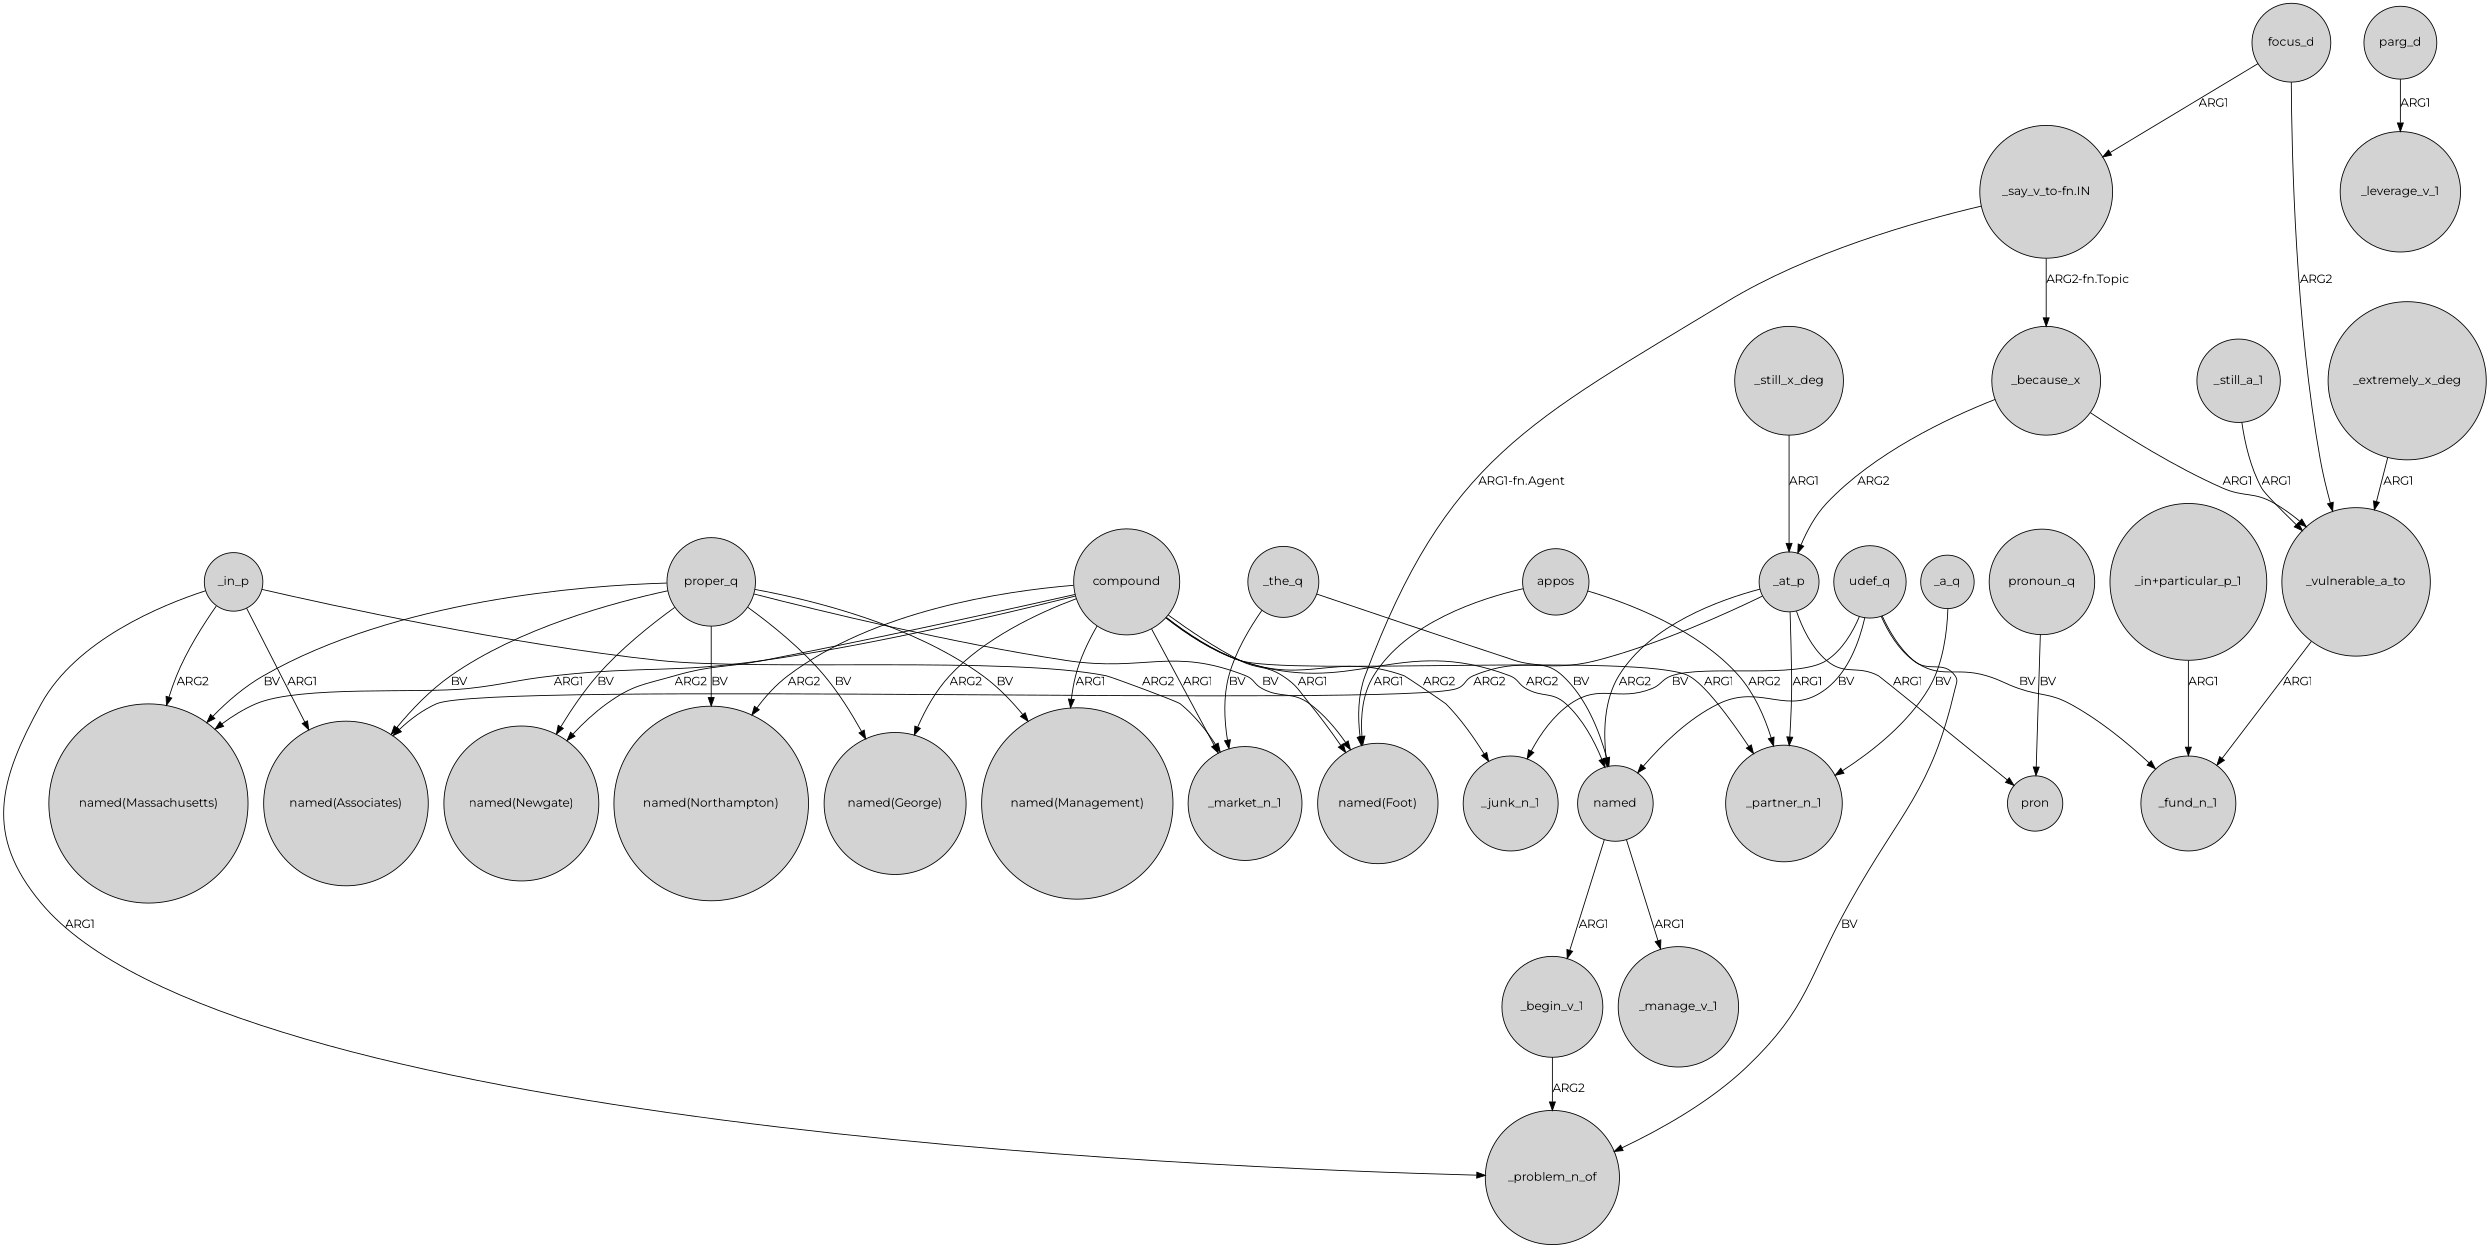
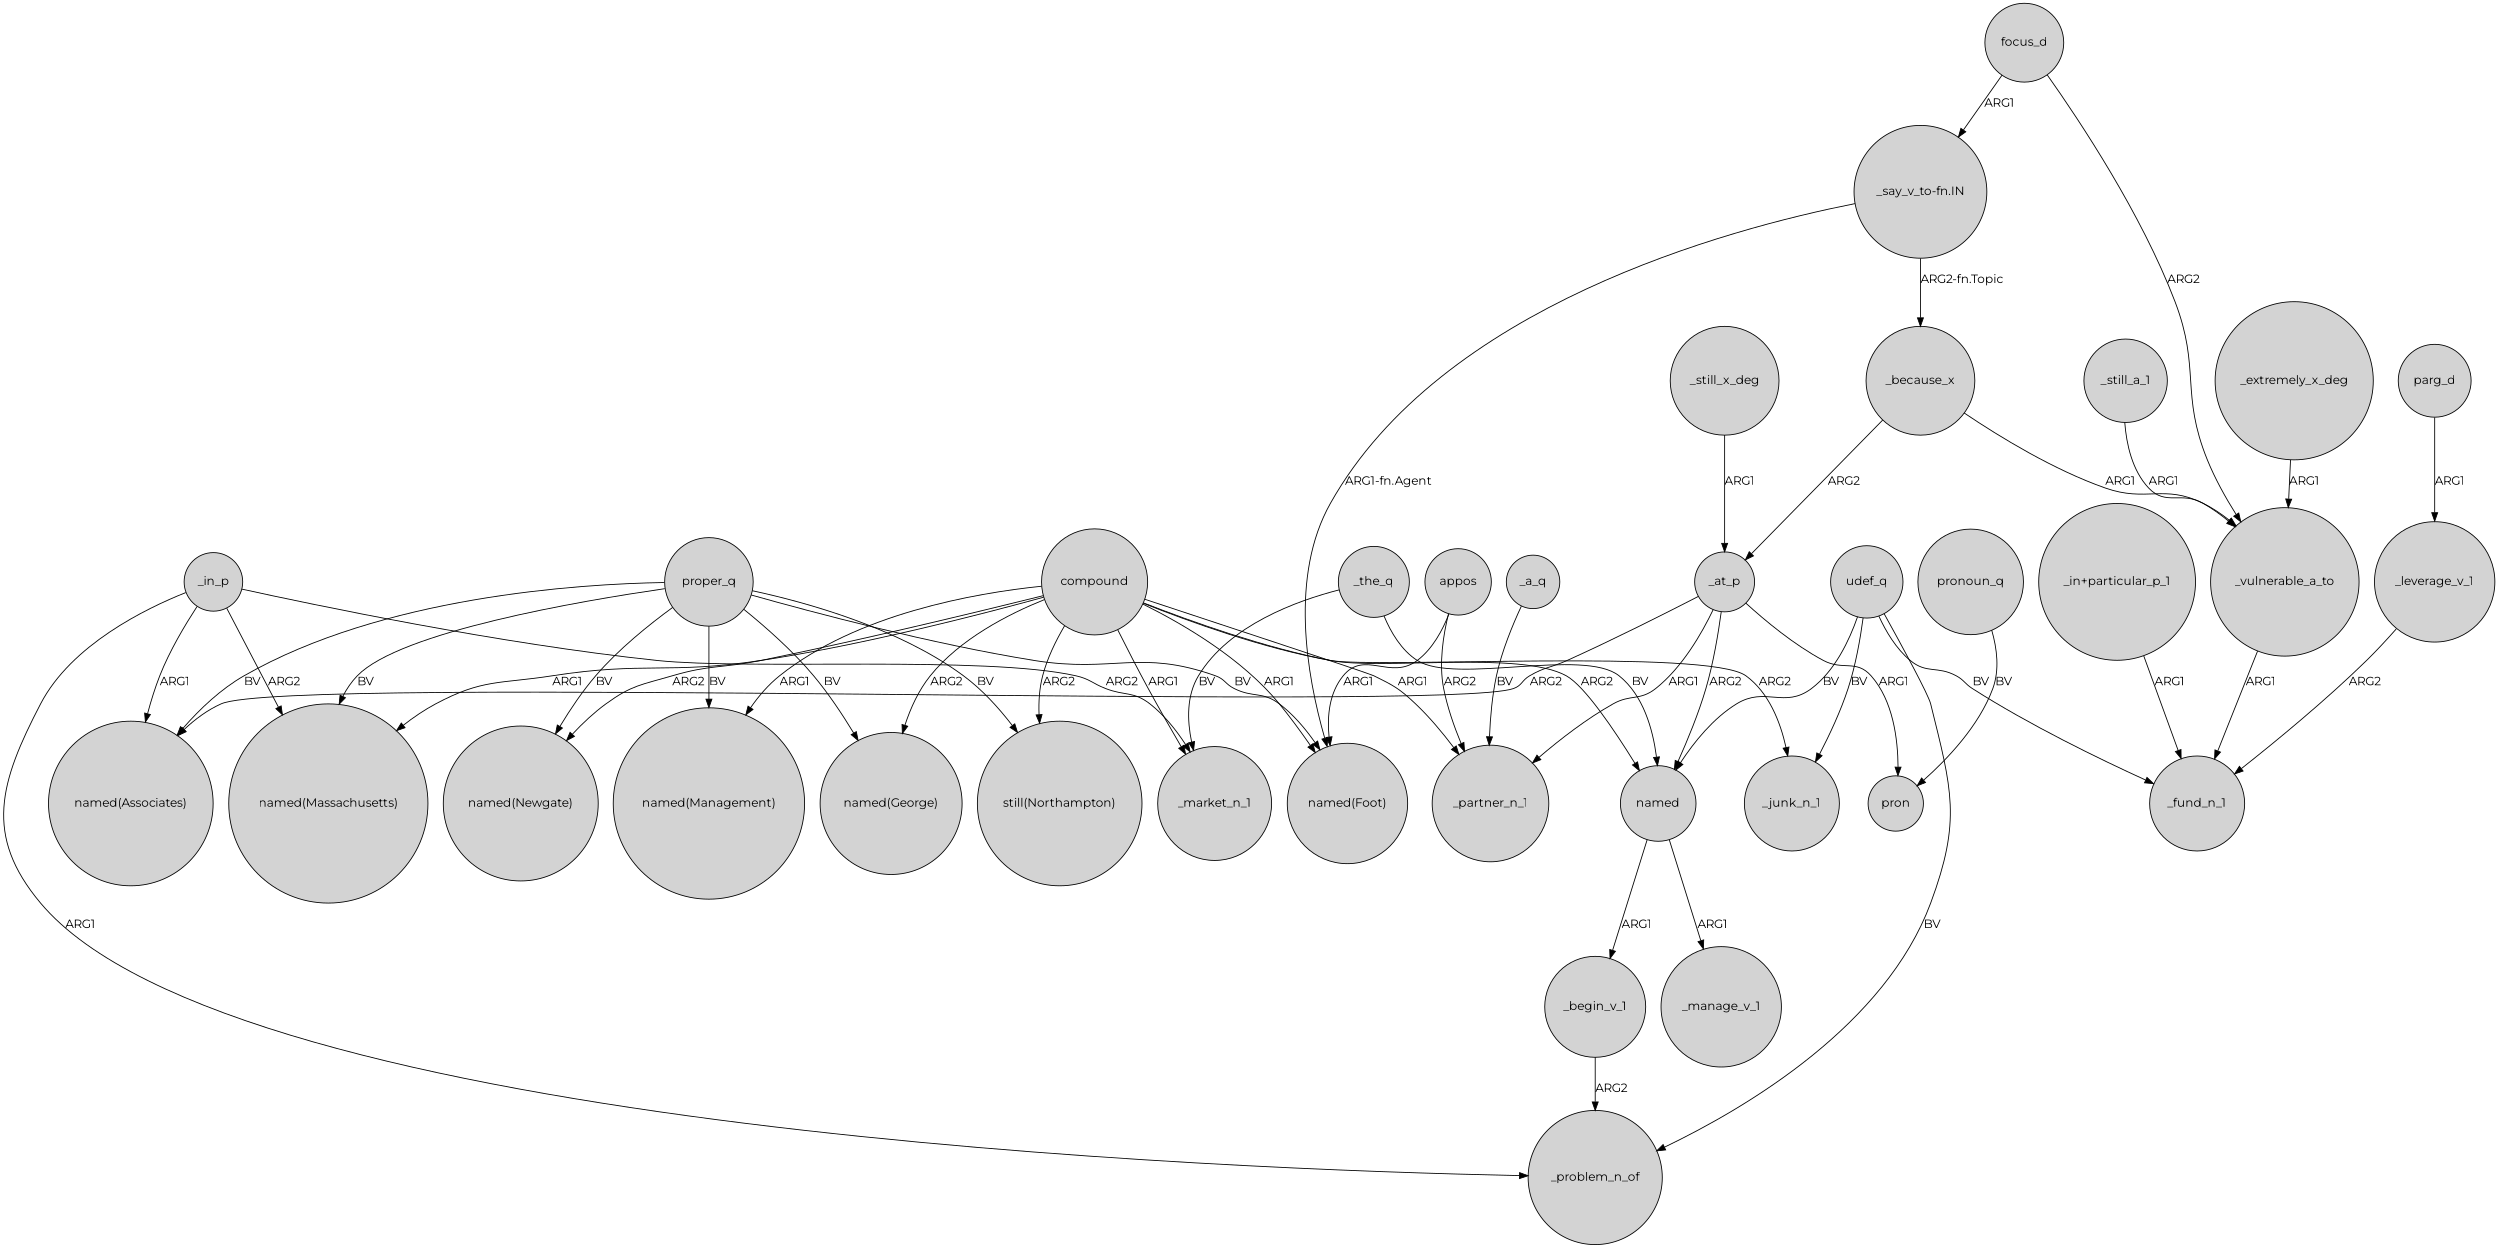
  digraph {
    fontname=Montserrat
    node [fontname=Montserrat shape=circle style=filled]
    edge [fontname=Montserrat]
    _because_x
    _at_p
    _vulnerable_a_to
    n4 [label=named]
    _partner_n_1
    pron
    "named(Associates)"
    _fund_n_1
    _begin_v_1
    _manage_v_1
    _problem_n_of
    _leverage_v_1
    appos
    "named(Foot)"
    focus_d
    "_say_v_to-fn.IN"
    _a_q
    compound
    "named(Newgate)"
    "named(Massachusetts)"
    "named(George)"
    _junk_n_1
-   "named(Northampton)"
+   "named(Northampton)" [label="still(Northampton)"]
    _market_n_1
    "named(Management)"
    _in_p
    udef_q
    parg_d
    proper_q
    "_in+particular_p_1"
    pronoun_q
    _extremely_x_deg
    _still_x_deg
    _still_a_1
    _the_q
    _because_x -> _at_p [label=ARG2]
    _because_x -> _vulnerable_a_to [label=ARG1]
    _at_p -> n4 [label=ARG2]
    _at_p -> _partner_n_1 [label=ARG1]
    _at_p -> pron [label=ARG1]
    _at_p -> "named(Associates)" [label=ARG2]
    _vulnerable_a_to -> _fund_n_1 [label=ARG1]
    n4 -> _begin_v_1 [label=ARG1]
    n4 -> _manage_v_1 [label=ARG1]
    _begin_v_1 -> _problem_n_of [label=ARG2]
+   _leverage_v_1 -> _fund_n_1 [label=ARG2]
    appos -> _partner_n_1 [label=ARG2]
    appos -> "named(Foot)" [label=ARG1]
    focus_d -> _vulnerable_a_to [label=ARG2]
    focus_d -> "_say_v_to-fn.IN" [label=ARG1]
    "_say_v_to-fn.IN" -> _because_x [label="ARG2-fn.Topic"]
    "_say_v_to-fn.IN" -> "named(Foot)" [label="ARG1-fn.Agent"]
    _a_q -> _partner_n_1 [label=BV]
    compound -> n4 [label=ARG2]
    compound -> _partner_n_1 [label=ARG1]
    compound -> "named(Foot)" [label=ARG1]
    compound -> "named(Newgate)" [label=ARG2]
    compound -> "named(Massachusetts)" [label=ARG1]
    compound -> "named(George)" [label=ARG2]
    compound -> _junk_n_1 [label=ARG2]
    compound -> "named(Northampton)" [label=ARG2]
    compound -> _market_n_1 [label=ARG1]
    compound -> "named(Management)" [label=ARG1]
    _in_p -> "named(Associates)" [label=ARG1]
    _in_p -> _problem_n_of [label=ARG1]
    _in_p -> "named(Massachusetts)" [label=ARG2]
    _in_p -> _market_n_1 [label=ARG2]
    udef_q -> n4 [label=BV]
    udef_q -> _fund_n_1 [label=BV]
    udef_q -> _problem_n_of [label=BV]
    udef_q -> _junk_n_1 [label=BV]
    parg_d -> _leverage_v_1 [label=ARG1]
    proper_q -> "named(Associates)" [label=BV]
    proper_q -> "named(Foot)" [label=BV]
    proper_q -> "named(Newgate)" [label=BV]
    proper_q -> "named(Massachusetts)" [label=BV]
    proper_q -> "named(George)" [label=BV]
    proper_q -> "named(Northampton)" [label=BV]
    proper_q -> "named(Management)" [label=BV]
    "_in+particular_p_1" -> _fund_n_1 [label=ARG1]
    pronoun_q -> pron [label=BV]
    _extremely_x_deg -> _vulnerable_a_to [label=ARG1]
    _still_x_deg -> _at_p [label=ARG1]
    _still_a_1 -> _vulnerable_a_to [label=ARG1]
    _the_q -> n4 [label=BV]
    _the_q -> _market_n_1 [label=BV]
  }
